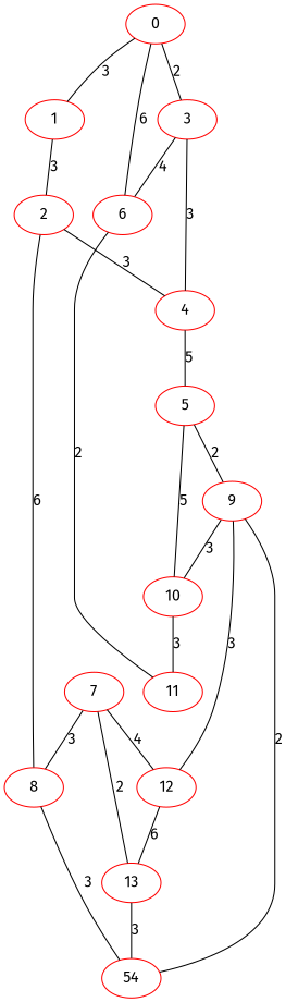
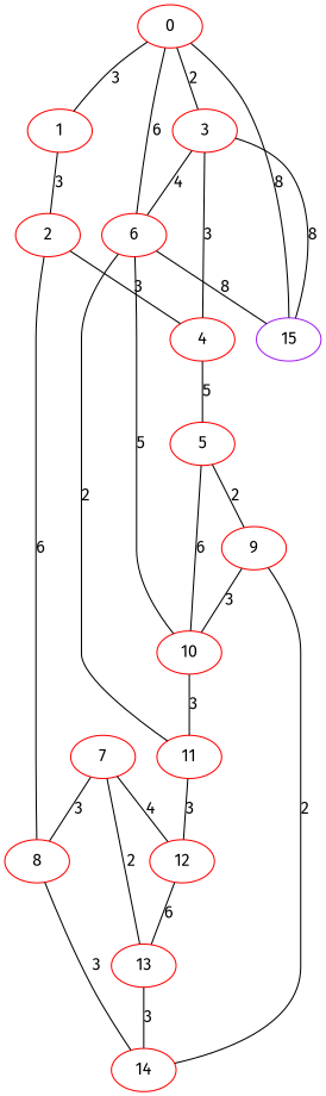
  graph {
    fontname="Fira Sans"
    node [color=red fontname="Fira Sans" weight=1]
    edge [fontname="Fira Sans"]
    0
    1
    3
    6
+   15 [color=purple weight=4]
    2
    4
    10
    11
    8
    7
    12
    13
-   14 [label=54]
+   14
    5
    9
    0 -- 1 [label=3]
    0 -- 3 [label=2]
    0 -- 6 [label=6]
+   0 -- 15 [label=8]
    1 -- 2 [label=3]
    3 -- 6 [label=4]
+   3 -- 15 [label=8]
    3 -- 4 [label=3]
+   6 -- 15 [label=8]
+   6 -- 10 [label=5]
    6 -- 11 [label=2]
    2 -- 4 [label=3]
    2 -- 8 [label=6]
    4 -- 5 [label=5]
    10 -- 11 [label=3]
-   9 -- 12 [label=3]
+   11 -- 12 [label=3]
    8 -- 14 [label=3]
    7 -- 8 [label=3]
    7 -- 12 [label=4]
    7 -- 13 [label=2]
    12 -- 13 [label=6]
    13 -- 14 [label=3]
-   5 -- 10 [label=5]
+   5 -- 10 [label=6]
    5 -- 9 [label=2]
    9 -- 10 [label=3]
    9 -- 14 [label=2]
  }
